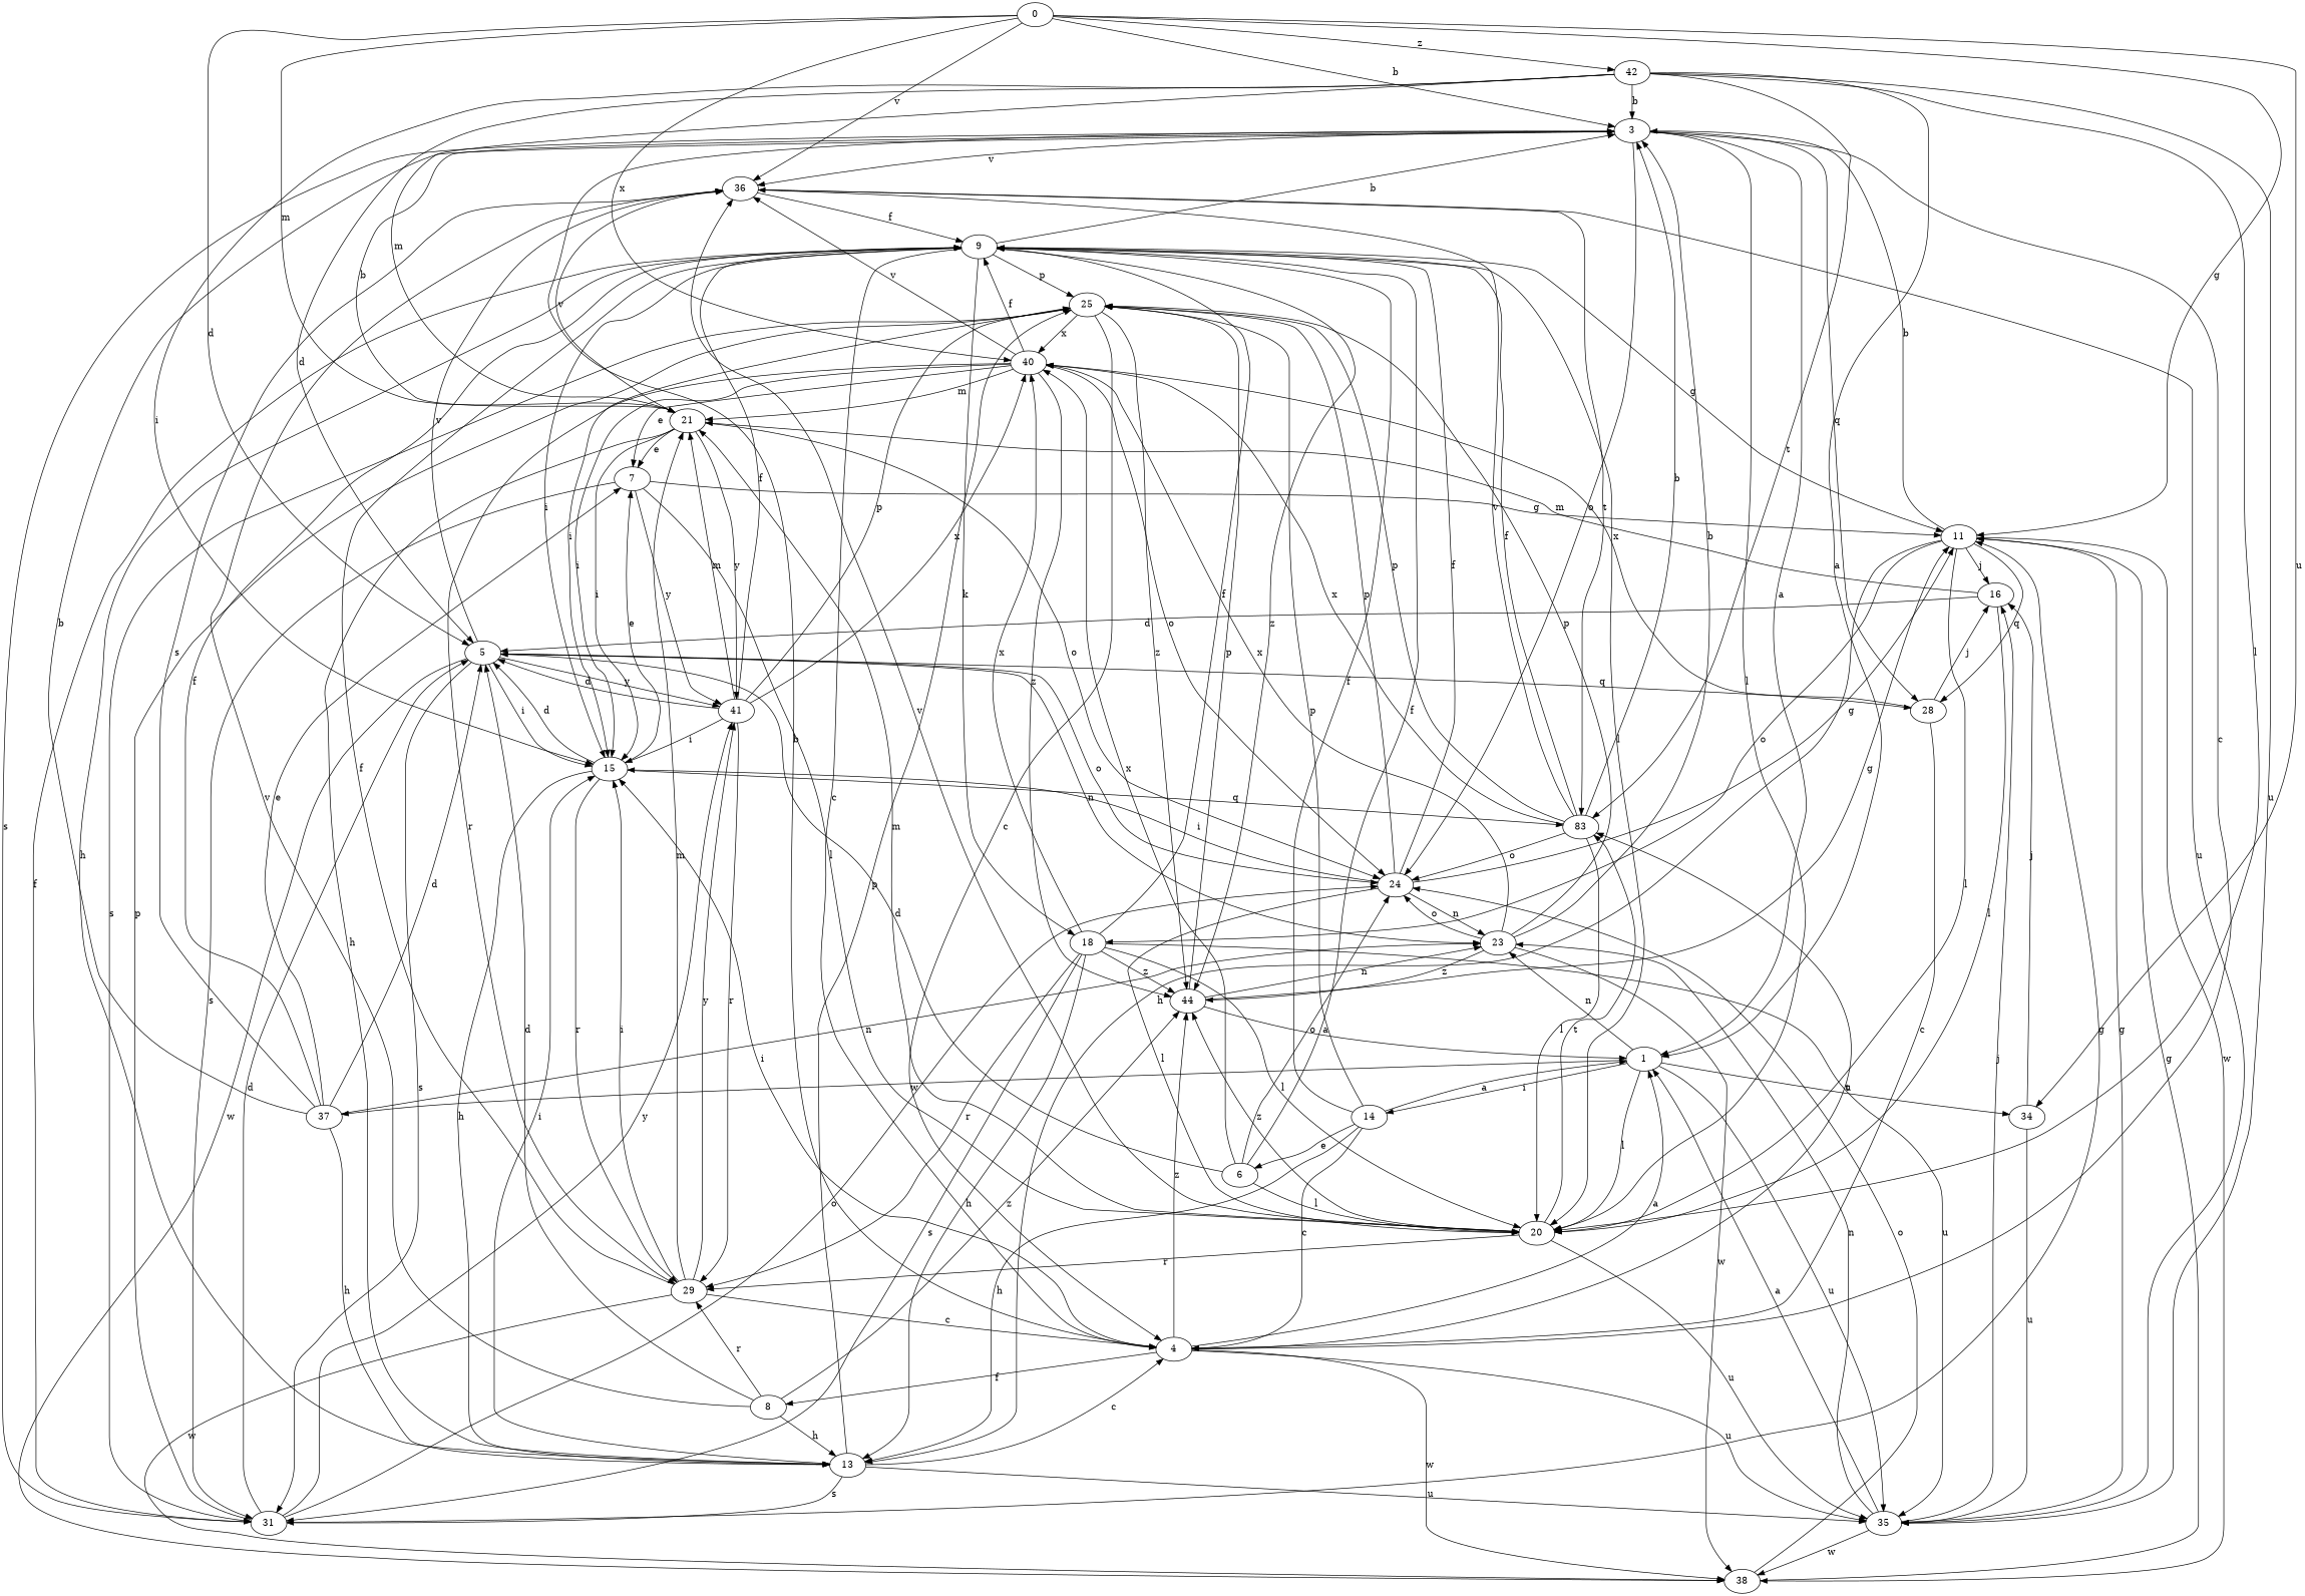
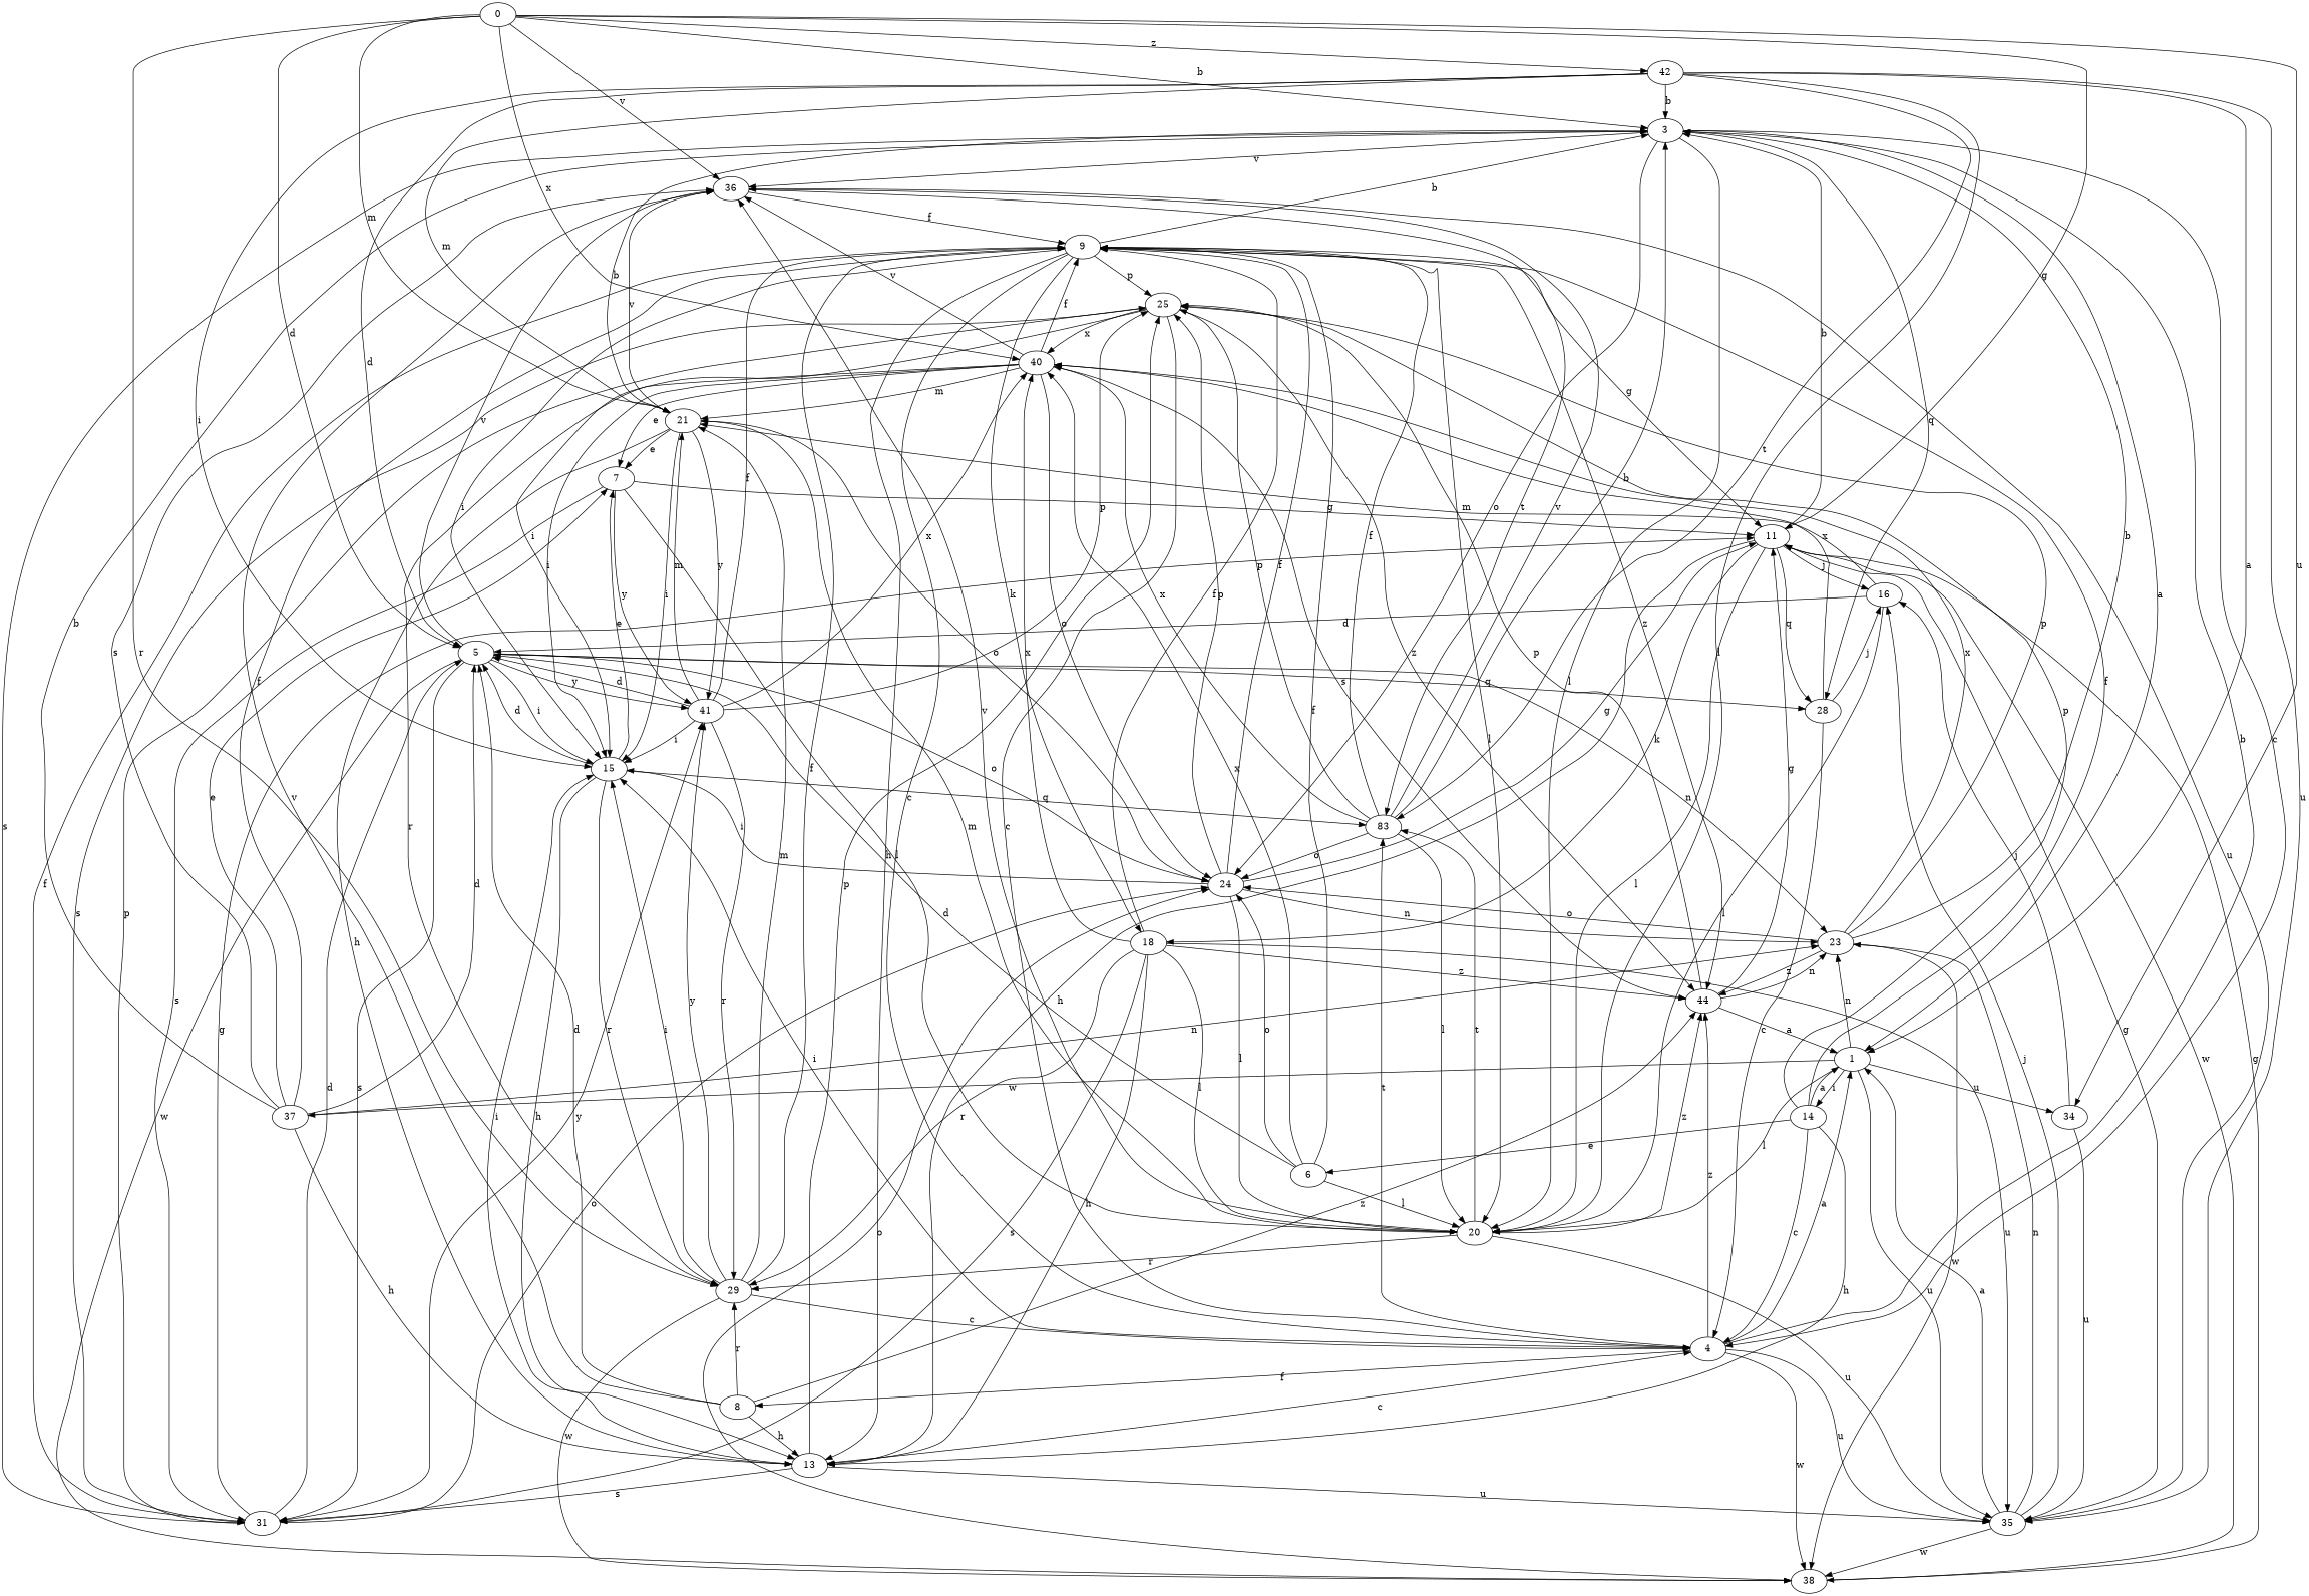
  strict digraph {
    0
    3
    5
    11
    21
    29
    34
    36
    40
    42
    1
    20
    4
    24
    28
    31
    23
    15
    38
    41
    13
    18
    16
    7
    9
    35
    n27 [label=83]
    44
    14
    37
    6
    25
    8
    0 -> 3 [label=b]
    0 -> 5 [label=d]
    0 -> 11 [label=g]
    0 -> 21 [label=m]
+   0 -> 29 [label=r]
    0 -> 34 [label=u]
    0 -> 36 [label=v]
    0 -> 40 [label=x]
    0 -> 42 [label=z]
    3 -> 36 [label=v]
    3 -> 1 [label=a]
    3 -> 20 [label=l]
    3 -> 4 [label=c]
    3 -> 24 [label=o]
    3 -> 28 [label=q]
    3 -> 31 [label=s]
    5 -> 36 [label=v]
    5 -> 24 [label=o]
    5 -> 28 [label=q]
    5 -> 31 [label=s]
    5 -> 23 [label=n]
    5 -> 15 [label=i]
    5 -> 38 [label=w]
    5 -> 41 [label=y]
    11 -> 3 [label=b]
    11 -> 20 [label=l]
    11 -> 28 [label=q]
    11 -> 38 [label=w]
    11 -> 13 [label=h]
-   11 -> 18 [label=o]
+   11 -> 18 [label=k]
    11 -> 16 [label=j]
    21 -> 3 [label=b]
    21 -> 36 [label=v]
    21 -> 24 [label=o]
    21 -> 15 [label=i]
    21 -> 41 [label=y]
    21 -> 13 [label=h]
    21 -> 7 [label=e]
    29 -> 21 [label=m]
    29 -> 4 [label=c]
    29 -> 15 [label=i]
    29 -> 38 [label=w]
    29 -> 41 [label=y]
    29 -> 9 [label=f]
    34 -> 16 [label=j]
    34 -> 35 [label=u]
    36 -> 9 [label=f]
    36 -> 35 [label=u]
    36 -> n27 [label=t]
    40 -> 21 [label=m]
    40 -> 29 [label=r]
    40 -> 36 [label=v]
    40 -> 24 [label=o]
    40 -> 15 [label=i]
    40 -> 7 [label=e]
    40 -> 9 [label=f]
-   40 -> 44 [label=z]
+   40 -> 44 [label=s]
    42 -> 3 [label=b]
    42 -> 5 [label=d]
    42 -> 21 [label=m]
    42 -> 1 [label=a]
    42 -> 20 [label=l]
    42 -> 15 [label=i]
    42 -> 35 [label=u]
    42 -> n27 [label=t]
    1 -> 34 [label=u]
    1 -> 20 [label=l]
    1 -> 23 [label=n]
    1 -> 35 [label=u]
    1 -> 14 [label=i]
    1 -> 37 [label=w]
    20 -> 21 [label=m]
    20 -> 29 [label=r]
    20 -> 36 [label=v]
    20 -> 35 [label=u]
    20 -> n27 [label=t]
    20 -> 44 [label=z]
    4 -> 3 [label=b]
    4 -> 1 [label=a]
    4 -> 15 [label=i]
    4 -> 38 [label=w]
    4 -> 35 [label=u]
    4 -> n27 [label=t]
    4 -> 44 [label=z]
    4 -> 8 [label=f]
    24 -> 11 [label=g]
    24 -> 20 [label=l]
    24 -> 23 [label=n]
    24 -> 15 [label=i]
    24 -> 9 [label=f]
    24 -> 25 [label=p]
    28 -> 40 [label=x]
    28 -> 4 [label=c]
    28 -> 16 [label=j]
    31 -> 5 [label=d]
    31 -> 11 [label=g]
    31 -> 24 [label=o]
    31 -> 41 [label=y]
    31 -> 9 [label=f]
    31 -> 25 [label=p]
    23 -> 3 [label=b]
    23 -> 40 [label=x]
    23 -> 24 [label=o]
    23 -> 38 [label=w]
    23 -> 44 [label=z]
    23 -> 25 [label=p]
    15 -> 5 [label=d]
    15 -> 29 [label=r]
    15 -> 13 [label=h]
    15 -> 7 [label=e]
    15 -> n27 [label=q]
    38 -> 11 [label=g]
    38 -> 24 [label=o]
    41 -> 5 [label=d]
    41 -> 21 [label=m]
    41 -> 29 [label=r]
    41 -> 40 [label=x]
    41 -> 15 [label=i]
    41 -> 9 [label=f]
    41 -> 25 [label=p]
    13 -> 4 [label=c]
    13 -> 31 [label=s]
    13 -> 15 [label=i]
    13 -> 35 [label=u]
    13 -> 25 [label=p]
    18 -> 29 [label=r]
    18 -> 40 [label=x]
    18 -> 20 [label=l]
    18 -> 31 [label=s]
    18 -> 13 [label=h]
    18 -> 9 [label=f]
    18 -> 35 [label=u]
    18 -> 44 [label=z]
    16 -> 5 [label=d]
    16 -> 21 [label=m]
    16 -> 20 [label=l]
    7 -> 11 [label=g]
    7 -> 20 [label=l]
    7 -> 31 [label=s]
    7 -> 41 [label=y]
    9 -> 3 [label=b]
    9 -> 11 [label=g]
    9 -> 20 [label=l]
    9 -> 4 [label=c]
    9 -> 15 [label=i]
    9 -> 13 [label=h]
    9 -> 18 [label=k]
    9 -> 44 [label=z]
    9 -> 25 [label=p]
    35 -> 11 [label=g]
    35 -> 1 [label=a]
    35 -> 23 [label=n]
    35 -> 38 [label=w]
    35 -> 16 [label=j]
    n27 -> 3 [label=b]
    n27 -> 36 [label=v]
    n27 -> 40 [label=x]
    n27 -> 20 [label=l]
    n27 -> 24 [label=o]
    n27 -> 9 [label=f]
    n27 -> 25 [label=p]
    44 -> 11 [label=g]
    44 -> 1 [label=a]
    44 -> 23 [label=n]
    44 -> 25 [label=p]
    14 -> 1 [label=a]
    14 -> 4 [label=c]
    14 -> 13 [label=h]
    14 -> 9 [label=f]
    14 -> 6 [label=e]
    14 -> 25 [label=p]
    37 -> 3 [label=b]
    37 -> 5 [label=d]
    37 -> 36 [label=s]
    37 -> 23 [label=n]
    37 -> 13 [label=h]
    37 -> 7 [label=e]
    37 -> 9 [label=f]
    6 -> 5 [label=d]
    6 -> 40 [label=x]
    6 -> 20 [label=l]
    6 -> 24 [label=o]
    6 -> 9 [label=f]
    25 -> 40 [label=x]
    25 -> 4 [label=c]
    25 -> 31 [label=s]
    25 -> 15 [label=i]
    25 -> 44 [label=z]
    8 -> 5 [label=d]
    8 -> 29 [label=r]
    8 -> 36 [label=v]
    8 -> 13 [label=h]
    8 -> 44 [label=z]
  }
